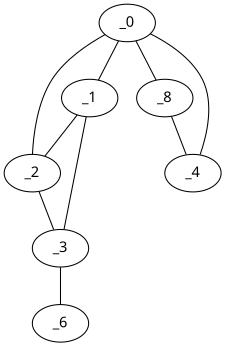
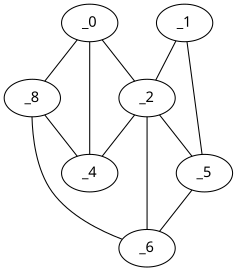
  graph {
    fontname="Noto Sans"
    node [fontname="Noto Sans"]
    edge [fontname="Noto Sans" valence=1]
    _0 [x=78 y=6]
    _1 [x=83 y=2]
    _2 [x=84 y=9]
    n4 [label=_8 x=85 y=28]
    _4 [x=86 y=14]
-   _5 [x=88 y=3 label=_3]
+   _5 [x=88 y=3]
    _6 [x=91 y=7]
-   _0 -- _1
    _0 -- _2 [valence=2]
    _0 -- n4
    _0 -- _4
    _1 -- _2 [valence=2]
    _1 -- _5
+   _2 -- _4 [valence=2]
    _2 -- _5 [valence=2]
+   _2 -- _6
    n4 -- _4 [valence=2]
+   n4 -- _6
    _5 -- _6
  }
